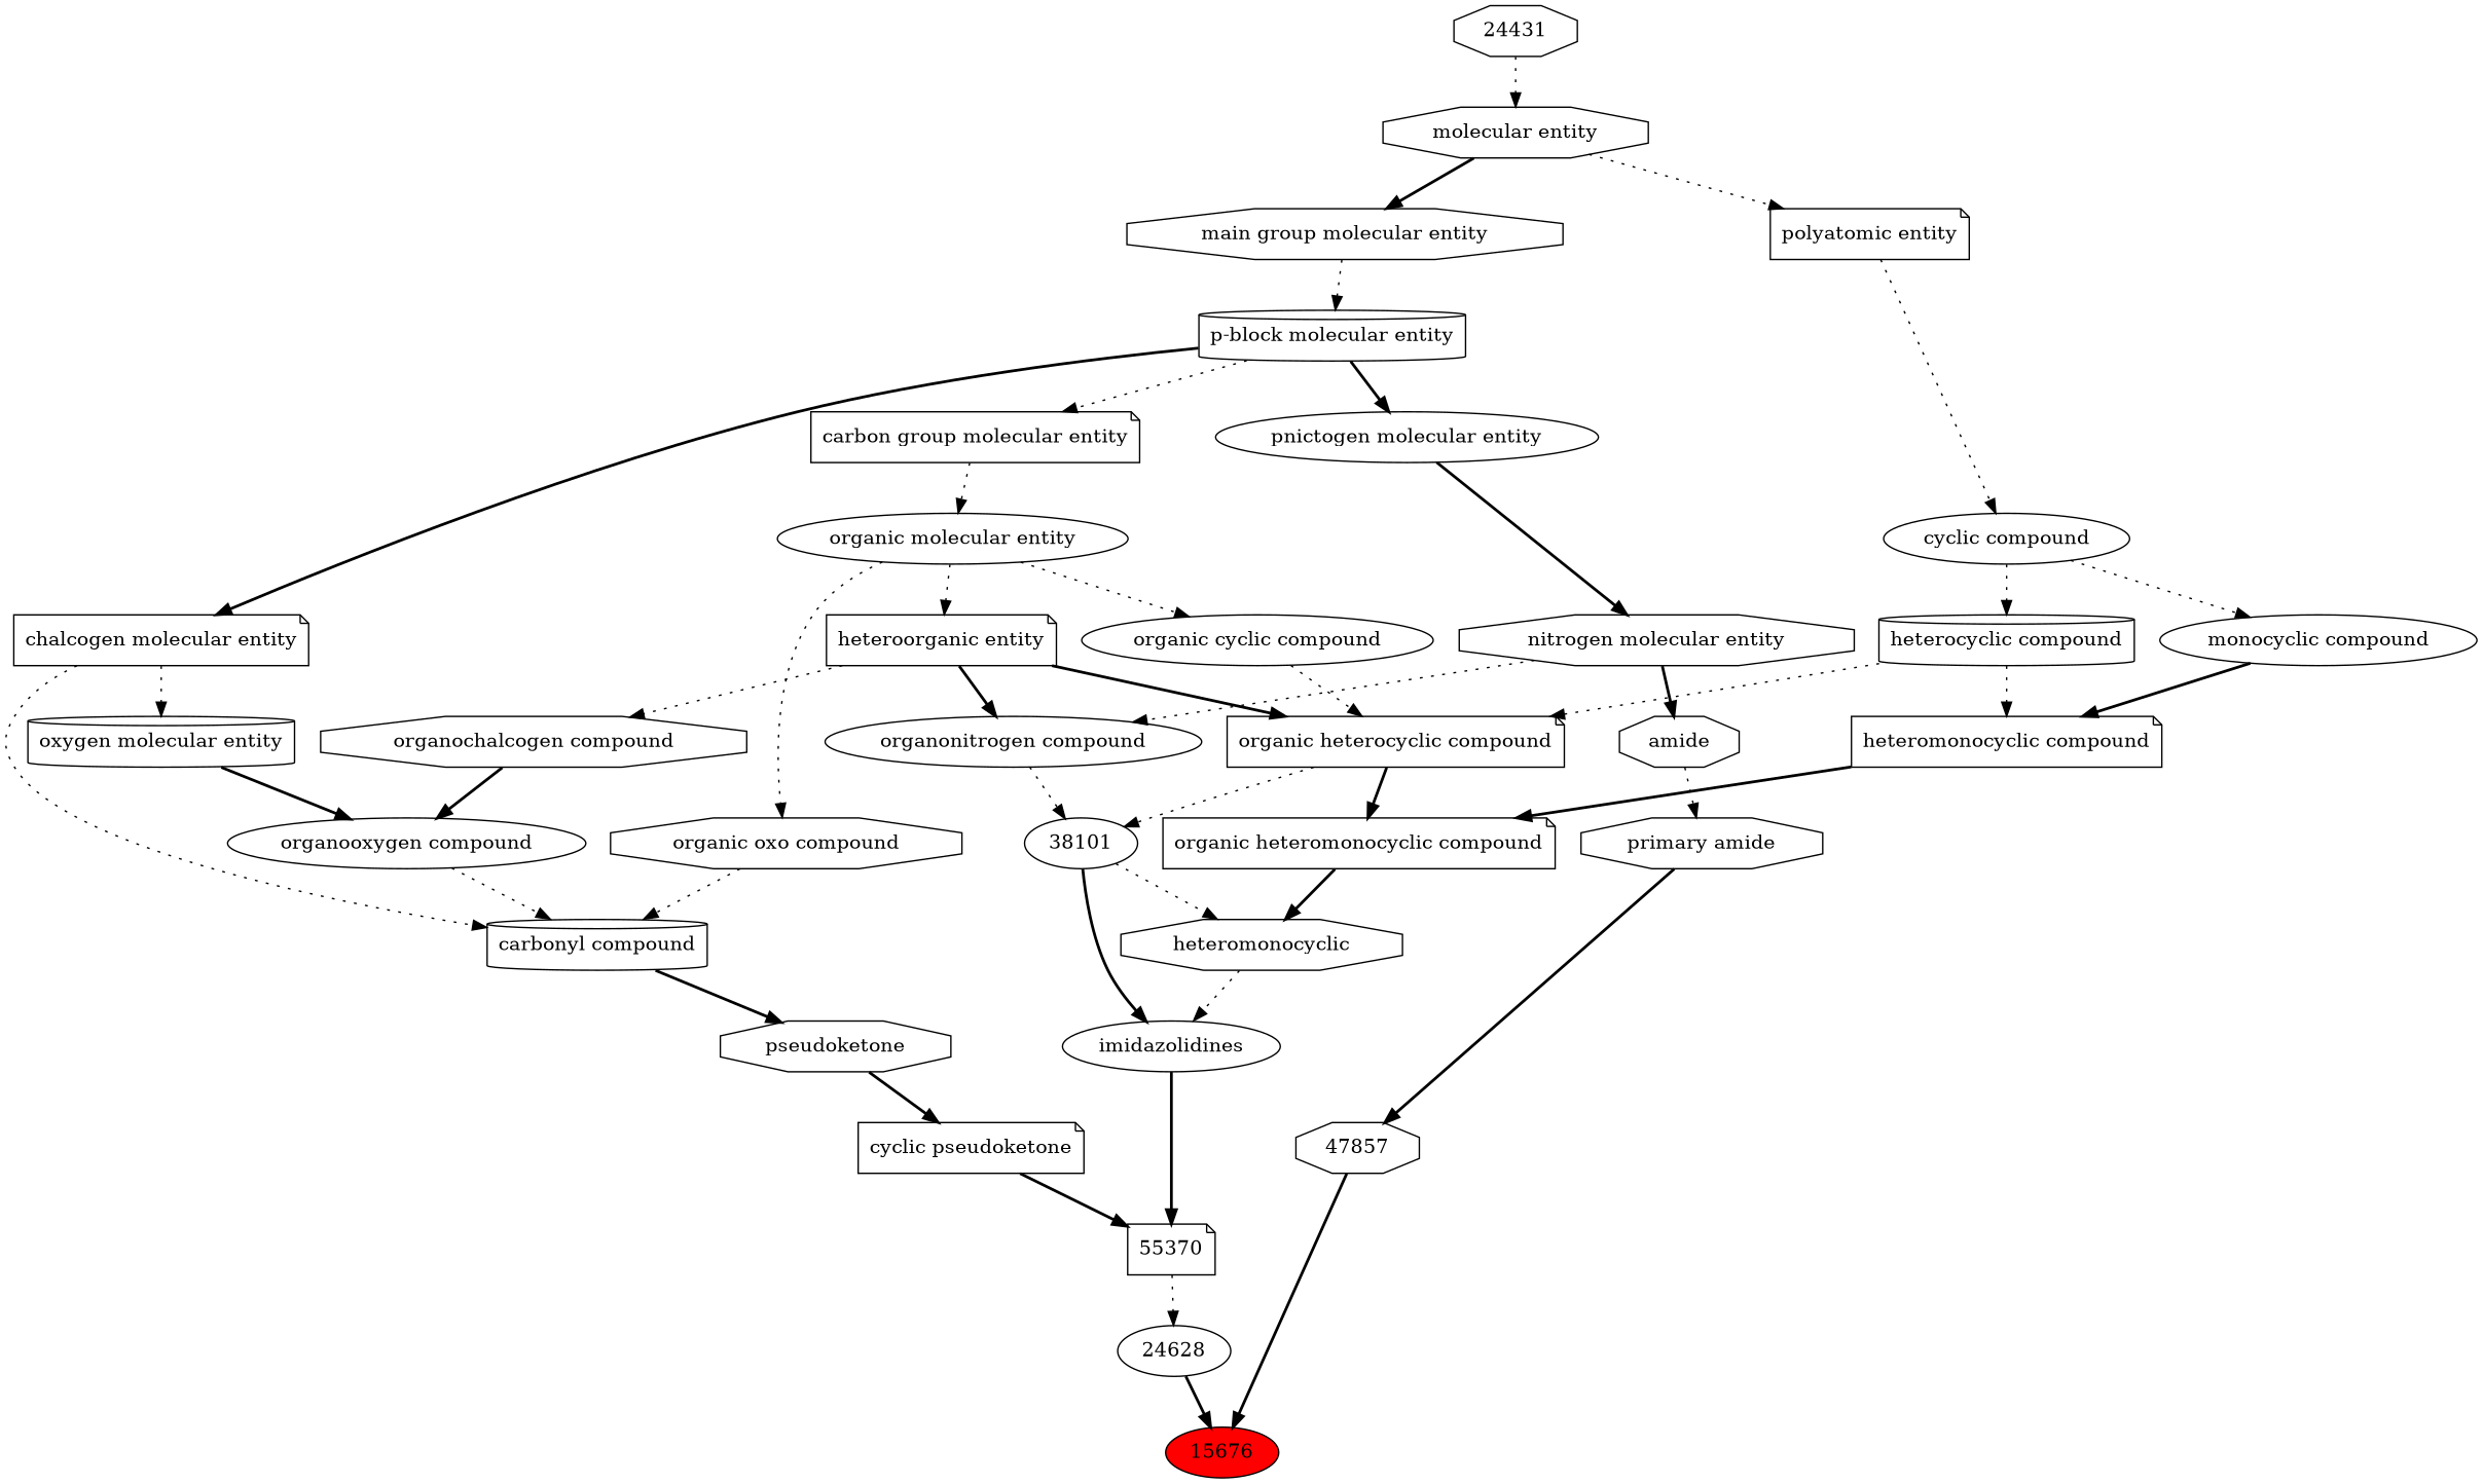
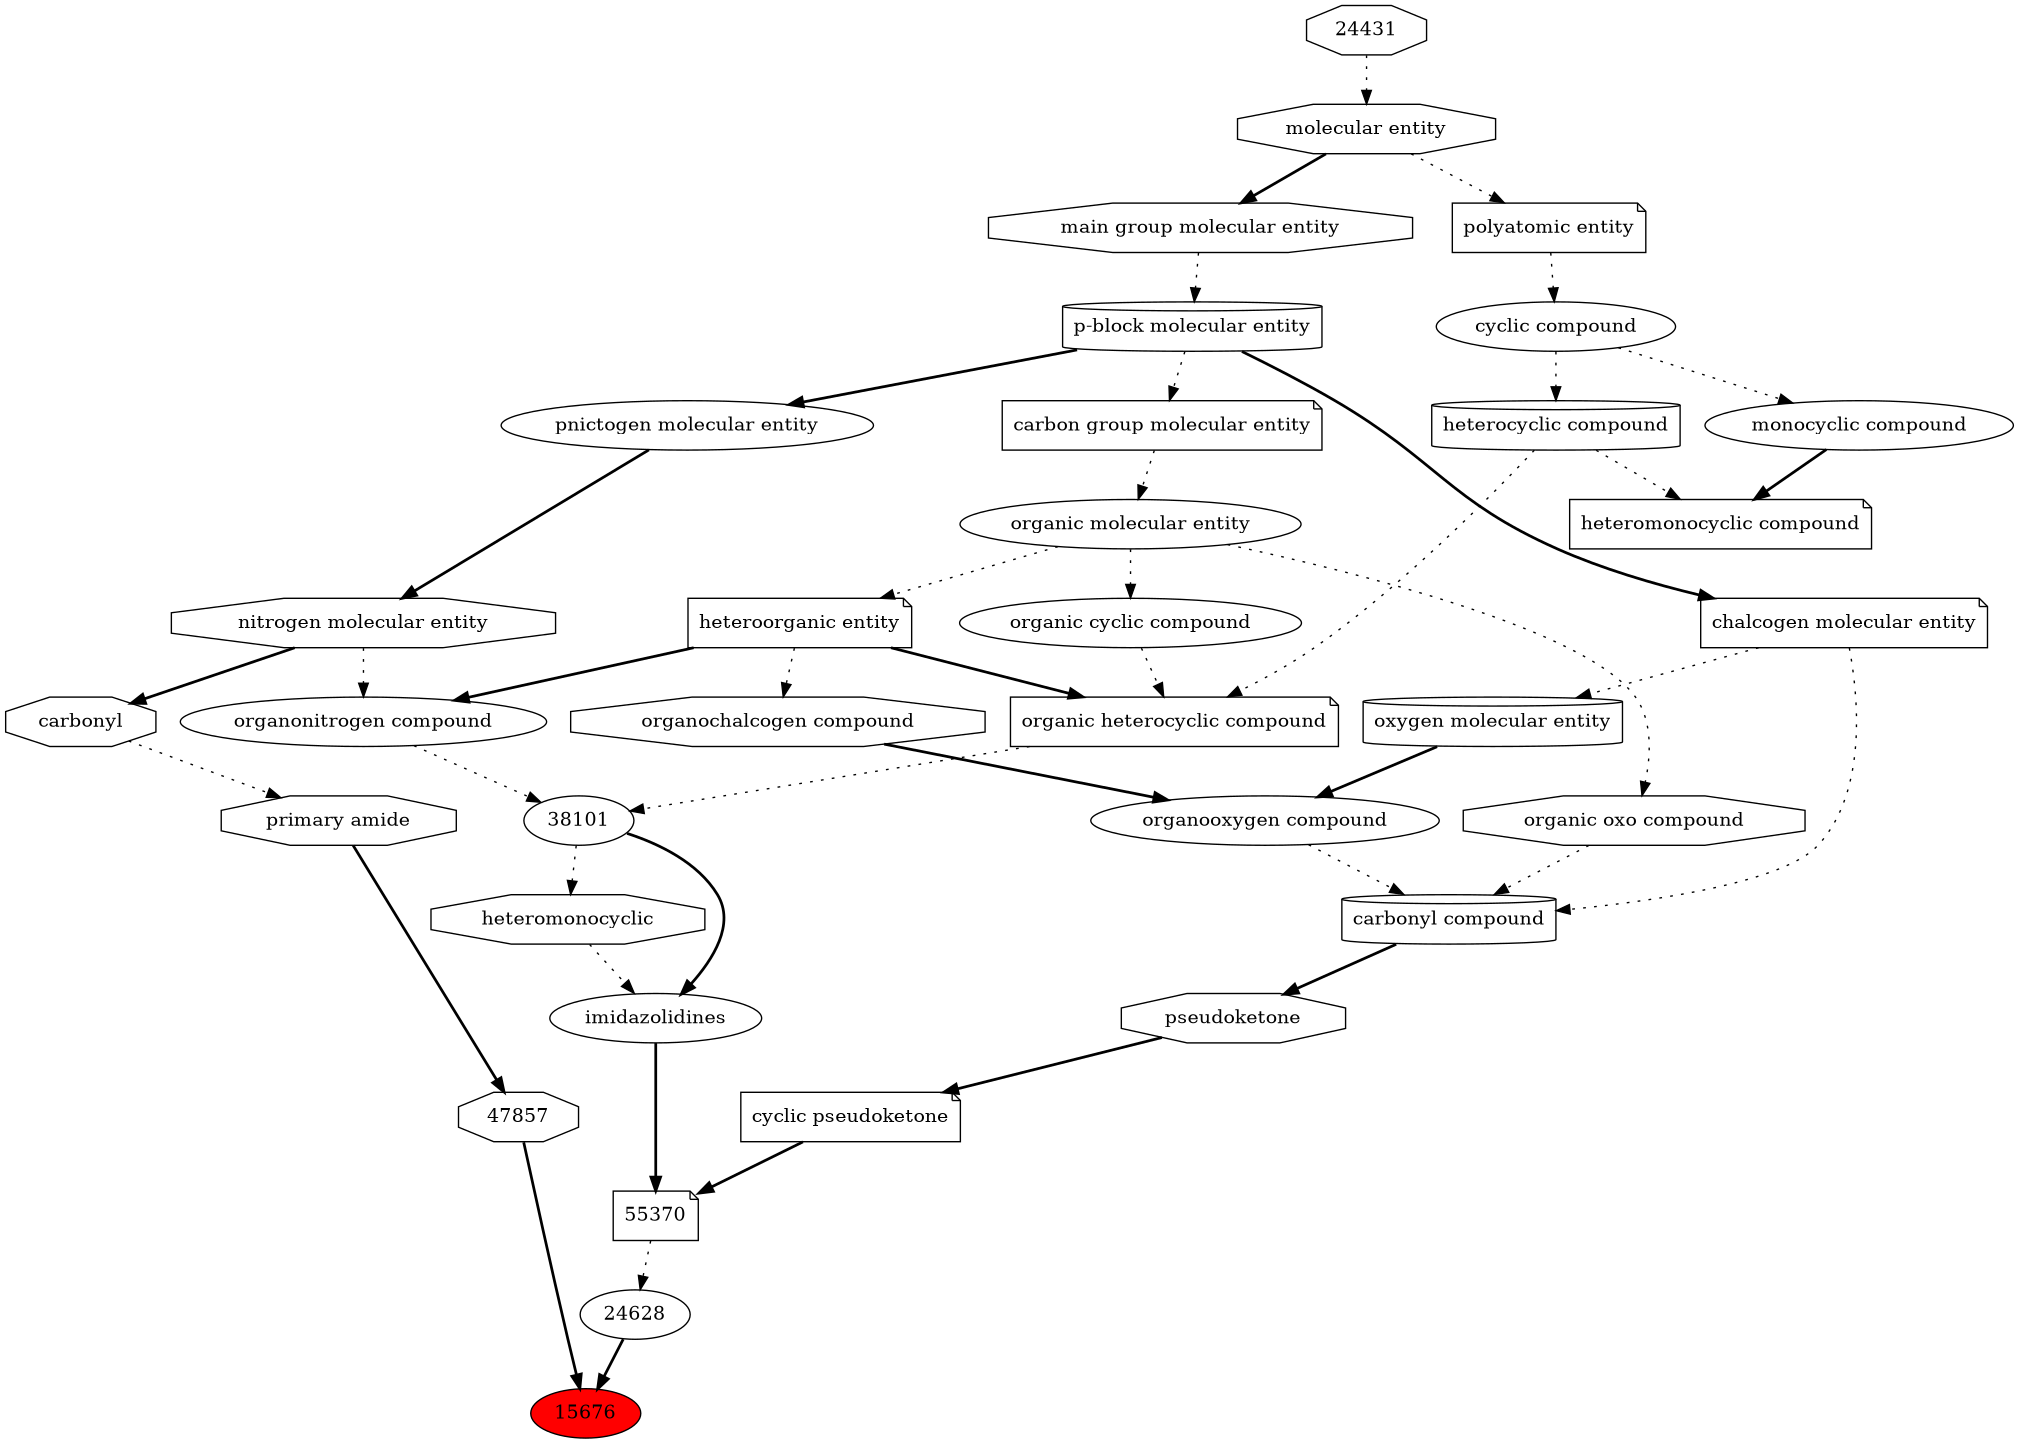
  digraph {
    node [shape=ellipse]
    edge [style=dotted]
    n1 [fillcolor=red label=15676 style=filled]
    n2 [label=47857 shape=octagon]
    n3 [label=24628]
    n4 [label="primary amide" shape=octagon]
    n5 [label=55370 shape=note]
-   n6 [label=amide shape=octagon]
+   n6 [label=carbonyl shape=octagon]
    n7 [label=imidazolidines]
    n8 [label="cyclic pseudoketone" shape=note]
    n9 [label="nitrogen molecular entity" shape=octagon]
    n10 [label="organonitrogen compound"]
    n11 [label=38101]
    n12 [label=heteromonocyclic shape=octagon]
    n13 [label=pseudoketone shape=octagon]
    n14 [label="pnictogen molecular entity"]
-   n15 [label="organic heteromonocyclic compound" shape=note]
    n16 [label="organic heterocyclic compound" shape=note]
    n17 [label="carbonyl compound" shape=cylinder]
    n18 [label="p-block molecular entity" shape=cylinder]
    n19 [label="carbon group molecular entity" shape=note]
    n20 [label="chalcogen molecular entity" shape=note]
    n21 [label="organic molecular entity"]
    n22 [label="oxygen molecular entity" shape=cylinder]
    n23 [label="heteromonocyclic compound" shape=note]
    n24 [label="heteroorganic entity" shape=note]
    n25 [label="organochalcogen compound" shape=octagon]
    n26 [label="organooxygen compound"]
    n27 [label="organic cyclic compound"]
    n28 [label="heterocyclic compound" shape=cylinder]
    n29 [label="organic oxo compound" shape=octagon]
    n30 [label="main group molecular entity" shape=octagon]
    n31 [label="monocyclic compound"]
    n32 [label="cyclic compound"]
    n33 [label="molecular entity" shape=octagon]
    n34 [label="polyatomic entity" shape=note]
    n35 [label=24431 shape=octagon]
    n2 -> n1 [style=bold]
    n3 -> n1 [style=bold]
    n4 -> n2 [style=bold]
    n5 -> n3
    n6 -> n4
    n7 -> n5 [style=bold]
    n8 -> n5 [style=bold]
    n9 -> n6 [style=bold]
    n9 -> n10
    n10 -> n11
    n11 -> n7 [style=bold]
    n11 -> n12
    n12 -> n7
    n13 -> n8 [style=bold]
    n14 -> n9 [style=bold]
-   n15 -> n12 [style=bold]
    n16 -> n11
-   n16 -> n15 [style=bold]
    n17 -> n13 [style=bold]
    n18 -> n14 [style=bold]
    n18 -> n19
    n18 -> n20 [style=bold]
    n19 -> n21
    n20 -> n17
    n20 -> n22
    n21 -> n24
    n21 -> n27
    n21 -> n29
    n22 -> n26 [style=bold]
-   n23 -> n15 [style=bold]
    n24 -> n10 [style=bold]
    n24 -> n16 [style=bold]
    n24 -> n25
    n25 -> n26 [style=bold]
    n26 -> n17
    n27 -> n16
    n28 -> n16
    n28 -> n23
    n29 -> n17
    n30 -> n18
    n31 -> n23 [style=bold]
    n32 -> n28
    n32 -> n31
    n33 -> n30 [style=bold]
    n33 -> n34
    n34 -> n32
    n35 -> n33
  }
